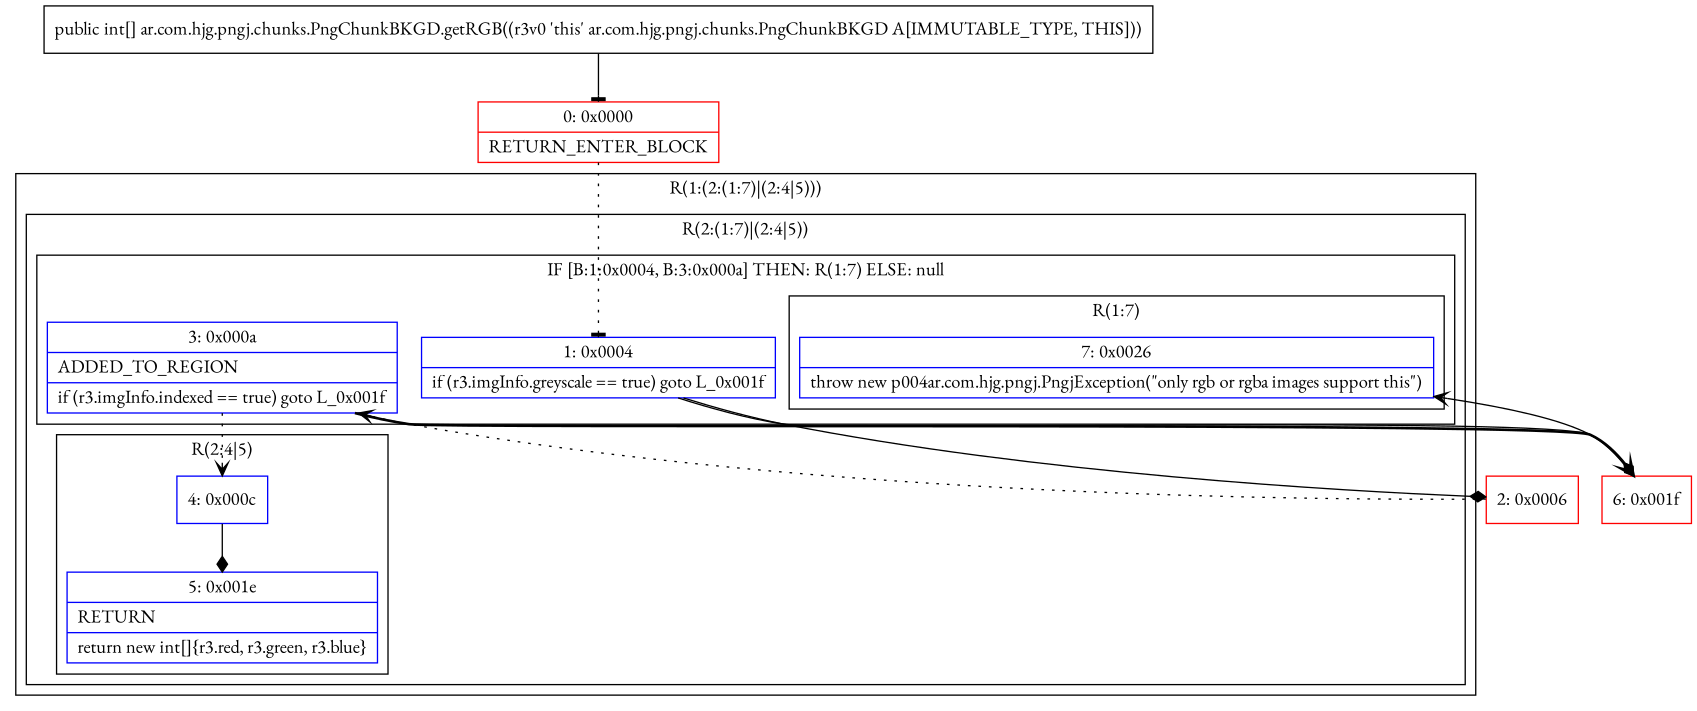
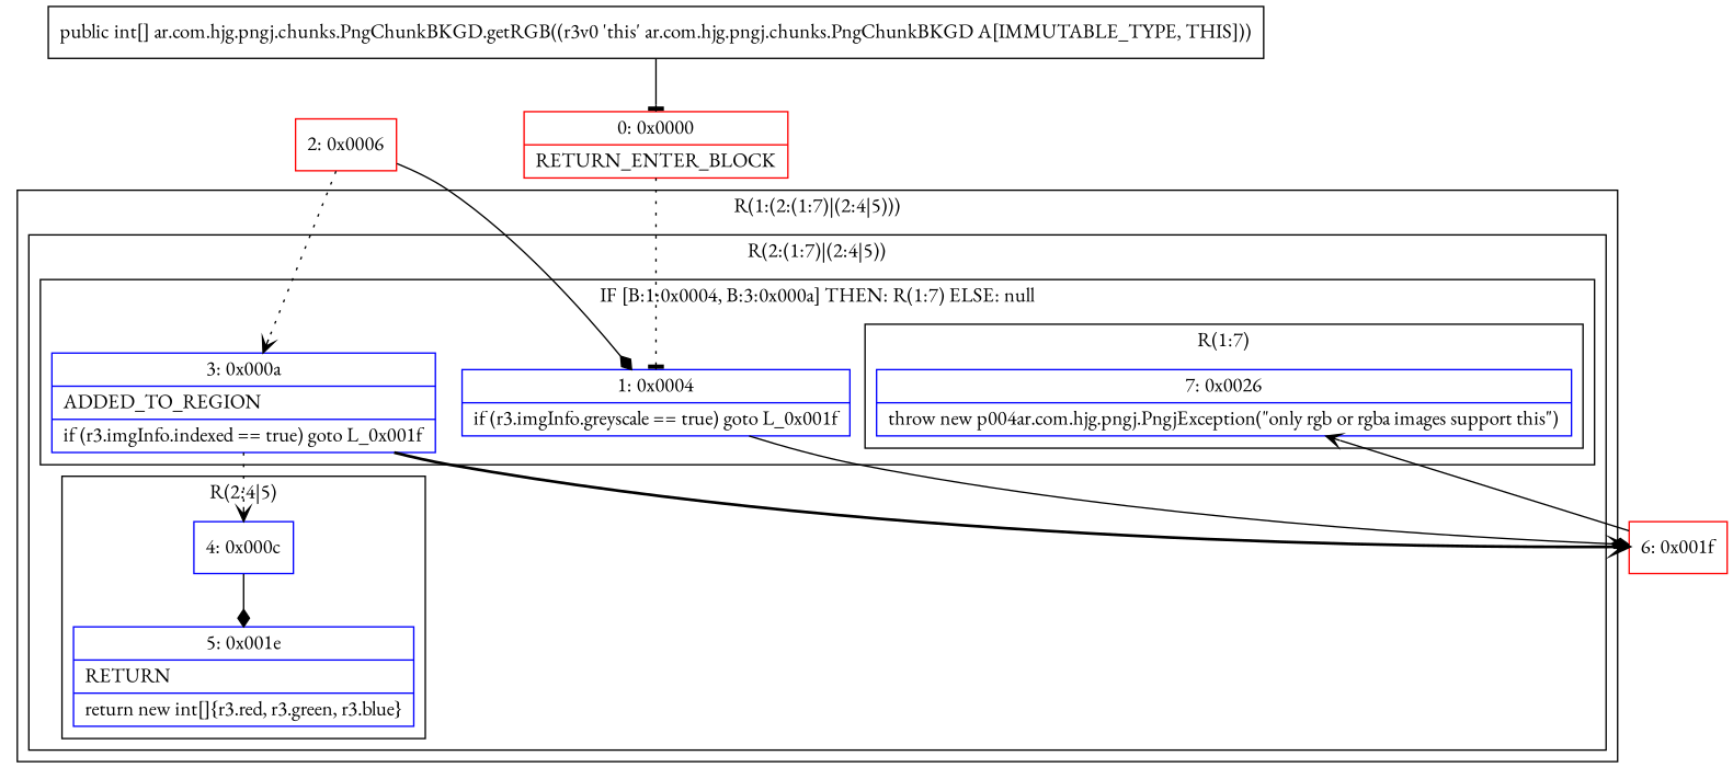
  digraph {
    fontname="EB Garamond"
    node [color=blue fontname="EB Garamond" shape=record]
    edge [arrowhead=vee fontname="EB Garamond" style=solid]
    n1 [label="{7\:\ 0x0026|throw new p004ar.com.hjg.pngj.PngjException(\"only rgb or rgba images support this\")\l}"]
    n2 [label="{1\:\ 0x0004|if (r3.imgInfo.greyscale == true) goto L_0x001f\l}"]
    n3 [label="{3\:\ 0x000a|ADDED_TO_REGION\l|if (r3.imgInfo.indexed == true) goto L_0x001f\l}"]
    n4 [label="{4\:\ 0x000c}"]
    n5 [label="{5\:\ 0x001e|RETURN\l|return new int[]\{r3.red, r3.green, r3.blue\}\l}"]
    n6 [color=red label="{2\:\ 0x0006}"]
    n7 [color=red label="{6\:\ 0x001f}"]
    n8 [color=red label="{0\:\ 0x0000|RETURN_ENTER_BLOCK\l}"]
    n9 [label="{public int[] ar.com.hjg.pngj.chunks.PngChunkBKGD.getRGB((r3v0 'this' ar.com.hjg.pngj.chunks.PngChunkBKGD A[IMMUTABLE_TYPE, THIS])) }" color=""]
    subgraph cluster_1 {
      label="R(1:(2:(1:7)|(2:4|5)))"
      subgraph cluster_2 {
        label="R(2:(1:7)|(2:4|5))"
        subgraph cluster_3 {
          label="IF [B:1:0x0004, B:3:0x000a] THEN: R(1:7) ELSE: null"
          n2
          n3
          subgraph cluster_4 {
            label="R(1:7)"
            n1
          }
        }
        subgraph cluster_5 {
          label="R(2:4|5)"
          n4
          n5
        }
      }
    }
-   n2 -> n6 [arrowhead=diamond]
+   n6 -> n2 [arrowhead=diamond]
    n2 -> n7 [arrowhead=diamond]
    n3 -> n4 [style=dotted]
    n3 -> n7 [style=bold]
    n4 -> n5 [arrowhead=diamond]
    n6 -> n3 [style=dotted]
    n7 -> n1
    n8 -> n2 [arrowhead=tee style=dotted]
    n9 -> n8 [arrowhead=tee]
  }
